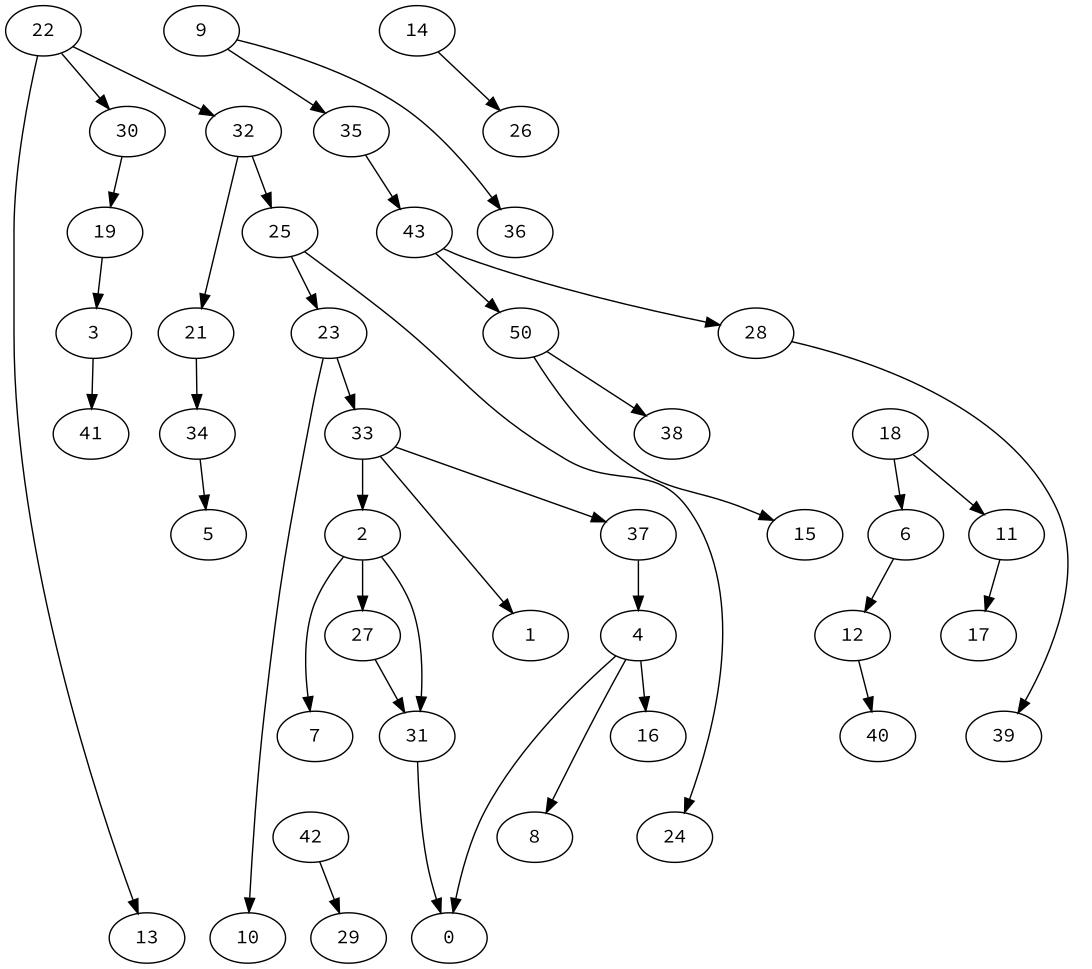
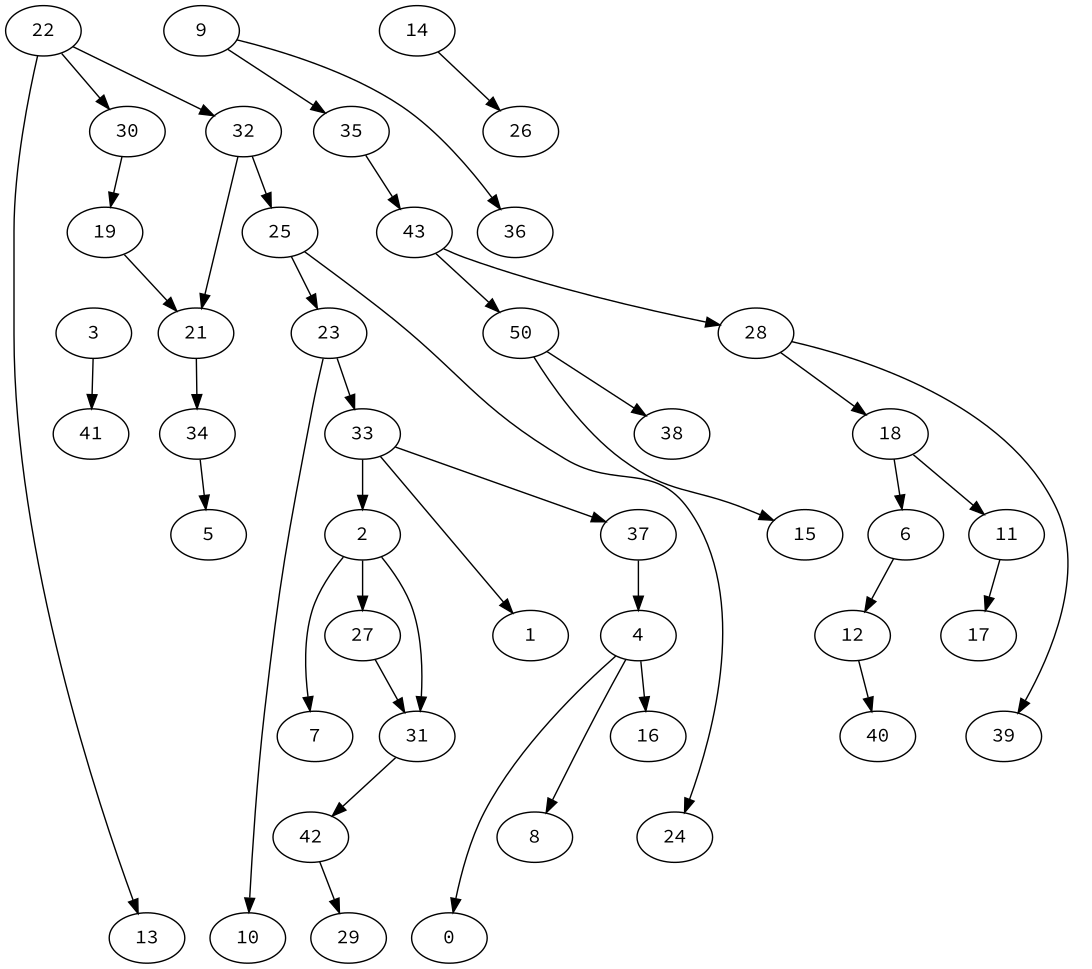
  digraph {
    fontname="Source Code Pro"
    node [fontname="Source Code Pro"]
    edge [fontname="Source Code Pro" weight=0]
    2
    7
    27
    31
    42
    3
    41
    4
    0
    8
    16
    6
    12
    40
    9
    35
    36
    43
    11
    17
    14
    26
    18
    19
    n25 [label=50]
    15
    38
    21
    34
    5
    22
    13
    30
    32
    25
    23
    10
    33
    1
    37
    24
    28
    39
    29
    2 -> 7
    2 -> 27 [weight=1]
    2 -> 31
    27 -> 31
-   31 -> 0
+   31 -> 42
    42 -> 29
    3 -> 41
    4 -> 0
    4 -> 8
    4 -> 16
    6 -> 12
    12 -> 40
    9 -> 35
    9 -> 36
    35 -> 43
    43 -> n25
    43 -> 28
    11 -> 17
    14 -> 26
    18 -> 6
    18 -> 11
-   19 -> 3
+   19 -> 21
    n25 -> 15
    n25 -> 38
    21 -> 34
    34 -> 5
    22 -> 13
    22 -> 30
    22 -> 32
    30 -> 19
    32 -> 21
    32 -> 25
    25 -> 23
    25 -> 24
    23 -> 10
    23 -> 33
    33 -> 2 [weight=1]
    33 -> 1
    33 -> 37
    37 -> 4 [weight=1]
+   28 -> 18
    28 -> 39
  }
